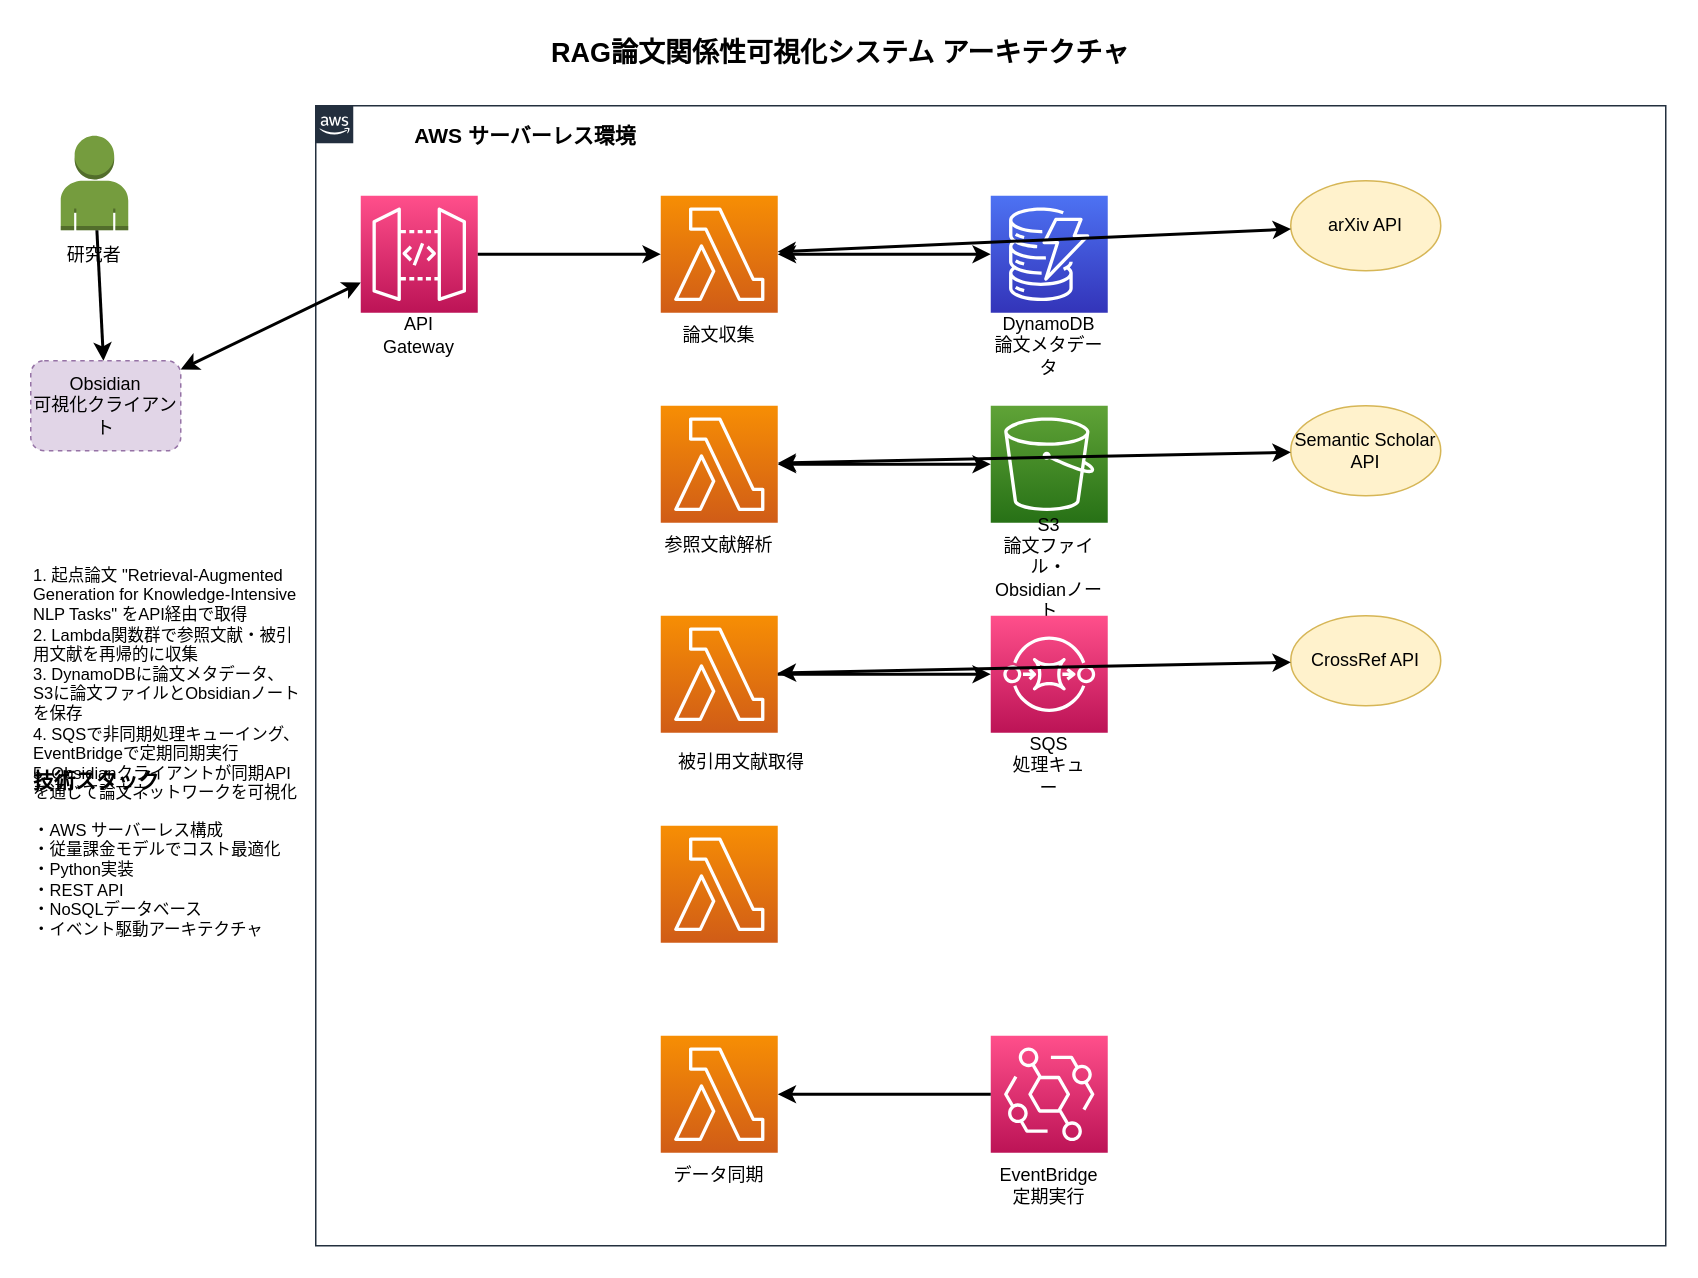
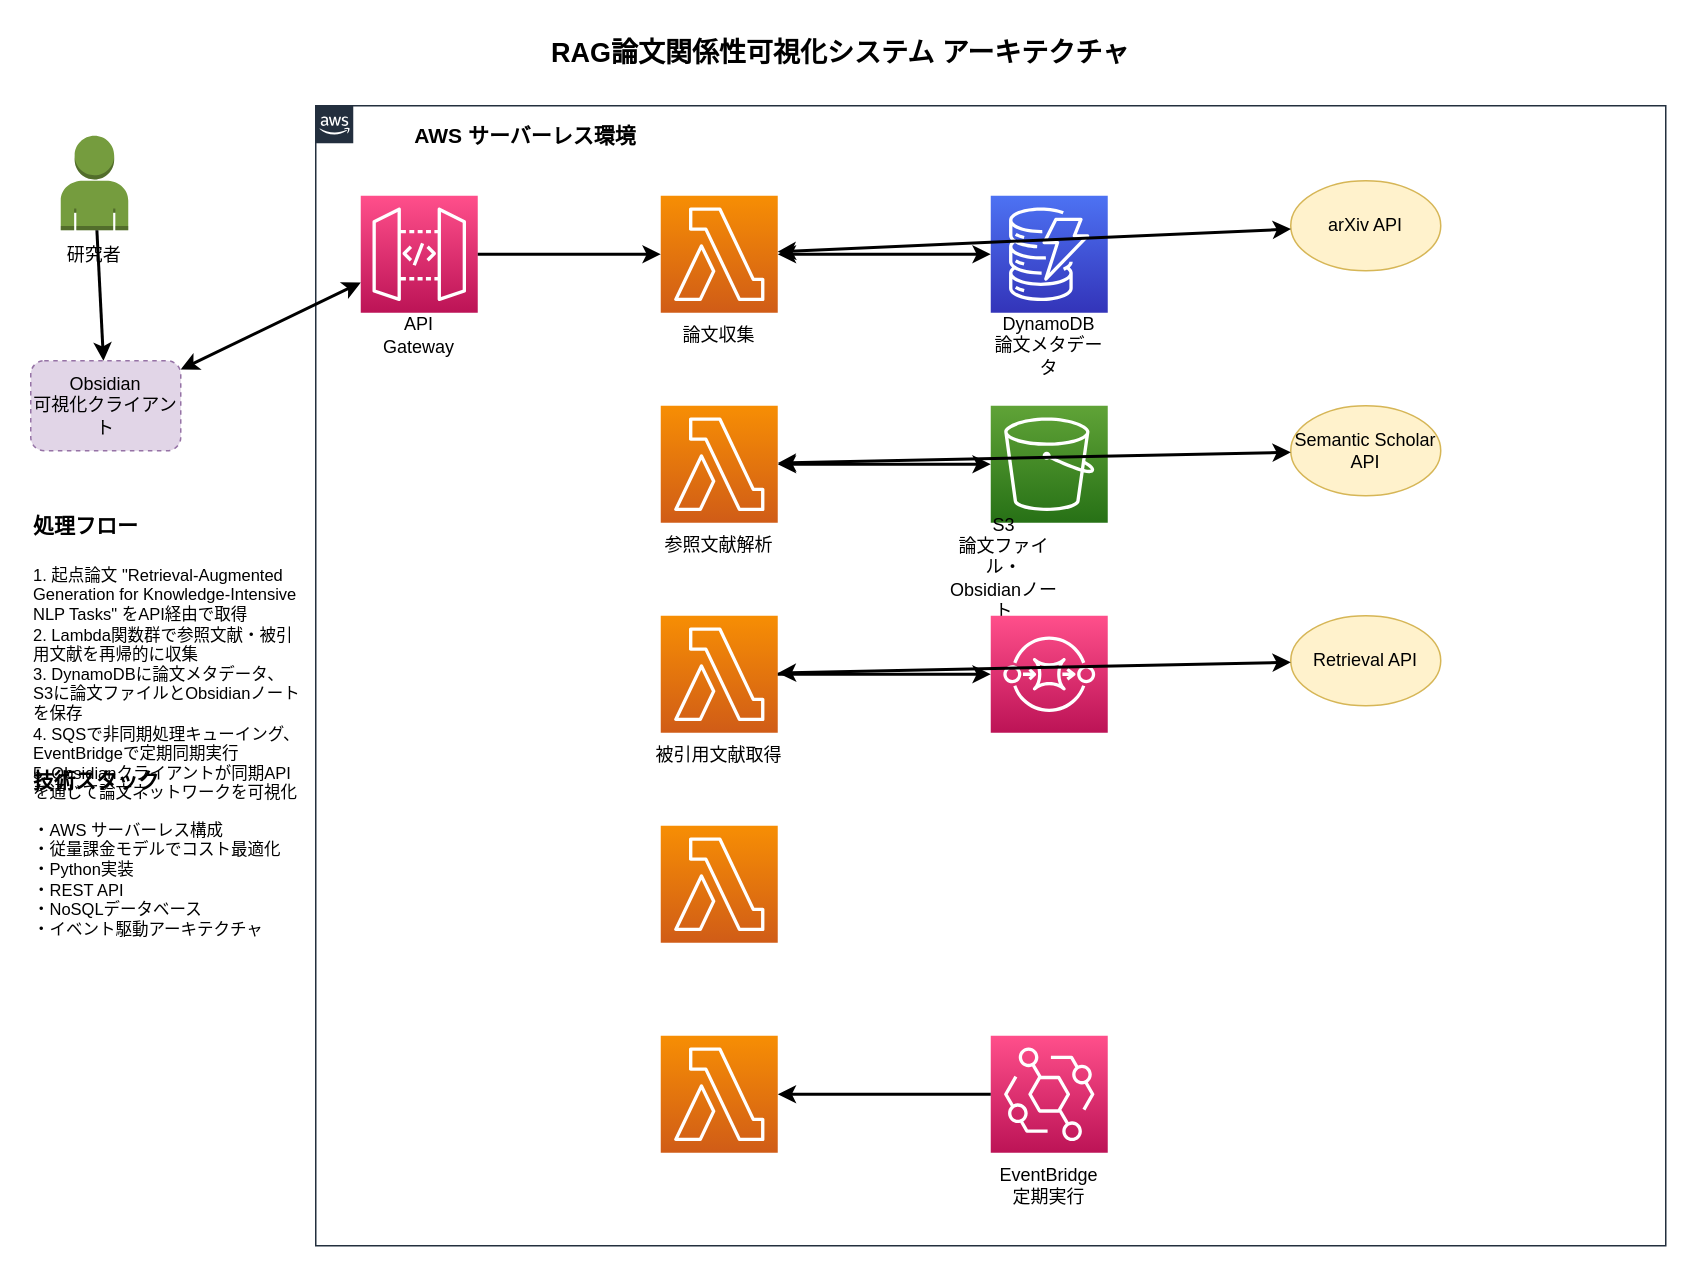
  <mxCell id="0" />
  <mxCell id="1" parent="0" />
  <mxCell id="2" value="RAG論文関係性可視化システム アーキテクチャ" style="text;html=1;strokeColor=none;fillColor=none;align=center;verticalAlign=middle;whiteSpace=wrap;rounded=0;fontSize=18;fontStyle=1" vertex="1" parent="1"><mxGeometry x="310" y="20" width="500" height="30" as="geometry" /></mxCell>
  <mxCell id="3" value="" style="outlineConnect=0;dashed=0;verticalLabelPosition=bottom;verticalAlign=top;align=center;html=1;shape=mxgraph.aws3.user;fillColor=#759C3E;gradientColor=none;" vertex="1" parent="1"><mxGeometry x="40" y="90" width="45" height="63" as="geometry" /></mxCell>
  <mxCell id="4" value="研究者" style="text;html=1;strokeColor=none;fillColor=none;align=center;verticalAlign=middle;whiteSpace=wrap;rounded=0;" vertex="1" parent="1"><mxGeometry x="30" y="160" width="65" height="20" as="geometry" /></mxCell>
  <mxCell id="5" value="Obsidian&#10;可視化クライアント" style="rounded=1;whiteSpace=wrap;html=1;fillColor=#e1d5e7;strokeColor=#9673a6;dashed=1;" vertex="1" parent="1"><mxGeometry x="20" y="240" width="100" height="60" as="geometry" /></mxCell>
  <mxCell id="6" value="" style="sketch=0;outlineConnect=0;gradientColor=none;html=1;whiteSpace=wrap;fontSize=12;fontStyle=0;shape=mxgraph.aws4.group;grIcon=mxgraph.aws4.group_aws_cloud_alt;strokeColor=#232F3E;fillColor=none;verticalAlign=top;align=left;spacingLeft=30;fontColor=#232F3E;dashed=0;" vertex="1" parent="1"><mxGeometry x="210" y="70" width="900" height="760" as="geometry" /></mxCell>
  <mxCell id="7" value="AWS サーバーレス環境" style="text;html=1;strokeColor=none;fillColor=none;align=center;verticalAlign=middle;whiteSpace=wrap;rounded=0;fontSize=14;fontStyle=1" vertex="1" parent="1"><mxGeometry x="260" y="80" width="180" height="20" as="geometry" /></mxCell>
  <mxCell id="8" value="" style="sketch=0;points=[[0,0,0],[0.25,0,0],[0.5,0,0],[0.75,0,0],[1,0,0],[0,1,0],[0.25,1,0],[0.5,1,0],[0.75,1,0],[1,1,0],[0,0.25,0],[0,0.5,0],[0,0.75,0],[1,0.25,0],[1,0.5,0],[1,0.75,0]];outlineConnect=0;fontColor=#232F3E;gradientColor=#FF4F8B;gradientDirection=north;fillColor=#BC1356;strokeColor=#ffffff;dashed=0;verticalLabelPosition=bottom;verticalAlign=top;align=center;html=1;fontSize=12;fontStyle=0;aspect=fixed;shape=mxgraph.aws4.resourceIcon;resIcon=mxgraph.aws4.api_gateway;" vertex="1" parent="1"><mxGeometry x="240" y="130" width="78" height="78" as="geometry" /></mxCell>
  <mxCell id="9" value="API Gateway" style="text;html=1;strokeColor=none;fillColor=none;align=center;verticalAlign=middle;whiteSpace=wrap;rounded=0;" vertex="1" parent="1"><mxGeometry x="249" y="215" width="60" height="15" as="geometry" /></mxCell>
  <mxCell id="10" value="" style="sketch=0;points=[[0,0,0],[0.25,0,0],[0.5,0,0],[0.75,0,0],[1,0,0],[0,1,0],[0.25,1,0],[0.5,1,0],[0.75,1,0],[1,1,0],[0,0.25,0],[0,0.5,0],[0,0.75,0],[1,0.25,0],[1,0.5,0],[1,0.75,0]];outlineConnect=0;fontColor=#232F3E;gradientColor=#F78E04;gradientDirection=north;fillColor=#D05C17;strokeColor=#ffffff;dashed=0;verticalLabelPosition=bottom;verticalAlign=top;align=center;html=1;fontSize=12;fontStyle=0;aspect=fixed;shape=mxgraph.aws4.resourceIcon;resIcon=mxgraph.aws4.lambda;" vertex="1" parent="1"><mxGeometry x="440" y="130" width="78" height="78" as="geometry" /></mxCell>
  <mxCell id="11" value="論文収集" style="text;html=1;strokeColor=none;fillColor=none;align=center;verticalAlign=middle;whiteSpace=wrap;rounded=0;" vertex="1" parent="1"><mxGeometry x="449" y="215" width="60" height="15" as="geometry" /></mxCell>
  <mxCell id="12" value="" style="sketch=0;points=[[0,0,0],[0.25,0,0],[0.5,0,0],[0.75,0,0],[1,0,0],[0,1,0],[0.25,1,0],[0.5,1,0],[0.75,1,0],[1,1,0],[0,0.25,0],[0,0.5,0],[0,0.75,0],[1,0.25,0],[1,0.5,0],[1,0.75,0]];outlineConnect=0;fontColor=#232F3E;gradientColor=#F78E04;gradientDirection=north;fillColor=#D05C17;strokeColor=#ffffff;dashed=0;verticalLabelPosition=bottom;verticalAlign=top;align=center;html=1;fontSize=12;fontStyle=0;aspect=fixed;shape=mxgraph.aws4.resourceIcon;resIcon=mxgraph.aws4.lambda;" vertex="1" parent="1"><mxGeometry x="440" y="270" width="78" height="78" as="geometry" /></mxCell>
  <mxCell id="13" value="参照文献解析" style="text;html=1;strokeColor=none;fillColor=none;align=center;verticalAlign=middle;whiteSpace=wrap;rounded=0;" vertex="1" parent="1"><mxGeometry x="439" y="355" width="80" height="15" as="geometry" /></mxCell>
  <mxCell id="14" value="" style="sketch=0;points=[[0,0,0],[0.25,0,0],[0.5,0,0],[0.75,0,0],[1,0,0],[0,1,0],[0.25,1,0],[0.5,1,0],[0.75,1,0],[1,1,0],[0,0.25,0],[0,0.5,0],[0,0.75,0],[1,0.25,0],[1,0.5,0],[1,0.75,0]];outlineConnect=0;fontColor=#232F3E;gradientColor=#F78E04;gradientDirection=north;fillColor=#D05C17;strokeColor=#ffffff;dashed=0;verticalLabelPosition=bottom;verticalAlign=top;align=center;html=1;fontSize=12;fontStyle=0;aspect=fixed;shape=mxgraph.aws4.resourceIcon;resIcon=mxgraph.aws4.lambda;" vertex="1" parent="1"><mxGeometry x="440" y="410" width="78" height="78" as="geometry" /></mxCell>
- <mxCell id="15" value="被引用文献取得" style="text;html=1;strokeColor=none;fillColor=none;align=center;verticalAlign=middle;whiteSpace=wrap;rounded=0;" vertex="1" parent="1"><mxGeometry x="449" y="500" width="90" height="15" as="geometry" /></mxCell>
+ <mxCell id="15" value="被引用文献取得" style="text;html=1;strokeColor=none;fillColor=none;align=center;verticalAlign=middle;whiteSpace=wrap;rounded=0;" vertex="1" parent="1"><mxGeometry x="434" y="495" width="90" height="15" as="geometry" /></mxCell>
  <mxCell id="16" value="" style="sketch=0;points=[[0,0,0],[0.25,0,0],[0.5,0,0],[0.75,0,0],[1,0,0],[0,1,0],[0.25,1,0],[0.5,1,0],[0.75,1,0],[1,1,0],[0,0.25,0],[0,0.5,0],[0,0.75,0],[1,0.25,0],[1,0.5,0],[1,0.75,0]];outlineConnect=0;fontColor=#232F3E;gradientColor=#F78E04;gradientDirection=north;fillColor=#D05C17;strokeColor=#ffffff;dashed=0;verticalLabelPosition=bottom;verticalAlign=top;align=center;html=1;fontSize=12;fontStyle=0;aspect=fixed;shape=mxgraph.aws4.resourceIcon;resIcon=mxgraph.aws4.lambda;" vertex="1" parent="1"><mxGeometry x="440" y="550" width="78" height="78" as="geometry" /></mxCell>
  <mxCell id="17" value="" style="sketch=0;points=[[0,0,0],[0.25,0,0],[0.5,0,0],[0.75,0,0],[1,0,0],[0,1,0],[0.25,1,0],[0.5,1,0],[0.75,1,0],[1,1,0],[0,0.25,0],[0,0.5,0],[0,0.75,0],[1,0.25,0],[1,0.5,0],[1,0.75,0]];outlineConnect=0;fontColor=#232F3E;gradientColor=#F78E04;gradientDirection=north;fillColor=#D05C17;strokeColor=#ffffff;dashed=0;verticalLabelPosition=bottom;verticalAlign=top;align=center;html=1;fontSize=12;fontStyle=0;aspect=fixed;shape=mxgraph.aws4.resourceIcon;resIcon=mxgraph.aws4.lambda;" vertex="1" parent="1"><mxGeometry x="440" y="690" width="78" height="78" as="geometry" /></mxCell>
- <mxCell id="18" value="データ同期" style="text;html=1;strokeColor=none;fillColor=none;align=center;verticalAlign=middle;whiteSpace=wrap;rounded=0;" vertex="1" parent="1"><mxGeometry x="444" y="775" width="70" height="15" as="geometry" /></mxCell>
  <mxCell id="19" value="" style="sketch=0;points=[[0,0,0],[0.25,0,0],[0.5,0,0],[0.75,0,0],[1,0,0],[0,1,0],[0.25,1,0],[0.5,1,0],[0.75,1,0],[1,1,0],[0,0.25,0],[0,0.5,0],[0,0.75,0],[1,0.25,0],[1,0.5,0],[1,0.75,0]];outlineConnect=0;fontColor=#232F3E;gradientColor=#4D72F3;gradientDirection=north;fillColor=#3334B9;strokeColor=#ffffff;dashed=0;verticalLabelPosition=bottom;verticalAlign=top;align=center;html=1;fontSize=12;fontStyle=0;aspect=fixed;shape=mxgraph.aws4.resourceIcon;resIcon=mxgraph.aws4.dynamodb;" vertex="1" parent="1"><mxGeometry x="660" y="130" width="78" height="78" as="geometry" /></mxCell>
  <mxCell id="20" value="DynamoDB&#10;論文メタデータ" style="text;html=1;strokeColor=none;fillColor=none;align=center;verticalAlign=middle;whiteSpace=wrap;rounded=0;" vertex="1" parent="1"><mxGeometry x="659" y="215" width="80" height="30" as="geometry" /></mxCell>
  <mxCell id="21" value="" style="sketch=0;points=[[0,0,0],[0.25,0,0],[0.5,0,0],[0.75,0,0],[1,0,0],[0,1,0],[0.25,1,0],[0.5,1,0],[0.75,1,0],[1,1,0],[0,0.25,0],[0,0.5,0],[0,0.75,0],[1,0.25,0],[1,0.5,0],[1,0.75,0]];outlineConnect=0;fontColor=#232F3E;gradientColor=#60A337;gradientDirection=north;fillColor=#277116;strokeColor=#ffffff;dashed=0;verticalLabelPosition=bottom;verticalAlign=top;align=center;html=1;fontSize=12;fontStyle=0;aspect=fixed;shape=mxgraph.aws4.resourceIcon;resIcon=mxgraph.aws4.s3;" vertex="1" parent="1"><mxGeometry x="660" y="270" width="78" height="78" as="geometry" /></mxCell>
- <mxCell id="22" value="S3&#10;論文ファイル・&#10;Obsidianノート" style="text;html=1;strokeColor=none;fillColor=none;align=center;verticalAlign=middle;whiteSpace=wrap;rounded=0;" vertex="1" parent="1"><mxGeometry x="659" y="355" width="80" height="45" as="geometry" /></mxCell>
+ <mxCell id="22" value="S3&#10;論文ファイル・&#10;Obsidianノート" style="text;html=1;strokeColor=none;fillColor=none;align=center;verticalAlign=middle;whiteSpace=wrap;rounded=0;" vertex="1" parent="1"><mxGeometry x="629" y="355" width="80" height="45" as="geometry" /></mxCell>
  <mxCell id="23" value="" style="sketch=0;points=[[0,0,0],[0.25,0,0],[0.5,0,0],[0.75,0,0],[1,0,0],[0,1,0],[0.25,1,0],[0.5,1,0],[0.75,1,0],[1,1,0],[0,0.25,0],[0,0.5,0],[0,0.75,0],[1,0.25,0],[1,0.5,0],[1,0.75,0]];outlineConnect=0;fontColor=#232F3E;gradientColor=#FF4F8B;gradientDirection=north;fillColor=#BC1356;strokeColor=#ffffff;dashed=0;verticalLabelPosition=bottom;verticalAlign=top;align=center;html=1;fontSize=12;fontStyle=0;aspect=fixed;shape=mxgraph.aws4.resourceIcon;resIcon=mxgraph.aws4.sqs;" vertex="1" parent="1"><mxGeometry x="660" y="410" width="78" height="78" as="geometry" /></mxCell>
- <mxCell id="24" value="SQS&#10;処理キュー" style="text;html=1;strokeColor=none;fillColor=none;align=center;verticalAlign=middle;whiteSpace=wrap;rounded=0;" vertex="1" parent="1"><mxGeometry x="669" y="495" width="60" height="30" as="geometry" /></mxCell>
  <mxCell id="25" value="" style="sketch=0;points=[[0,0,0],[0.25,0,0],[0.5,0,0],[0.75,0,0],[1,0,0],[0,1,0],[0.25,1,0],[0.5,1,0],[0.75,1,0],[1,1,0],[0,0.25,0],[0,0.5,0],[0,0.75,0],[1,0.25,0],[1,0.5,0],[1,0.75,0]];outlineConnect=0;fontColor=#232F3E;gradientColor=#FF4F8B;gradientDirection=north;fillColor=#BC1356;strokeColor=#ffffff;dashed=0;verticalLabelPosition=bottom;verticalAlign=top;align=center;html=1;fontSize=12;fontStyle=0;aspect=fixed;shape=mxgraph.aws4.resourceIcon;resIcon=mxgraph.aws4.eventbridge;" vertex="1" parent="1"><mxGeometry x="660" y="690" width="78" height="78" as="geometry" /></mxCell>
  <mxCell id="26" value="EventBridge&#10;定期実行" style="text;html=1;strokeColor=none;fillColor=none;align=center;verticalAlign=middle;whiteSpace=wrap;rounded=0;" vertex="1" parent="1"><mxGeometry x="659" y="775" width="80" height="30" as="geometry" /></mxCell>
  <mxCell id="27" value="arXiv API" style="ellipse;whiteSpace=wrap;html=1;fillColor=#fff2cc;strokeColor=#d6b656;" vertex="1" parent="1"><mxGeometry x="860" y="120" width="100" height="60" as="geometry" /></mxCell>
  <mxCell id="28" value="Semantic Scholar&#10;API" style="ellipse;whiteSpace=wrap;html=1;fillColor=#fff2cc;strokeColor=#d6b656;" vertex="1" parent="1"><mxGeometry x="860" y="270" width="100" height="60" as="geometry" /></mxCell>
- <mxCell id="29" value="CrossRef API" style="ellipse;whiteSpace=wrap;html=1;fillColor=#fff2cc;strokeColor=#d6b656;" vertex="1" parent="1"><mxGeometry x="860" y="410" width="100" height="60" as="geometry" /></mxCell>
+ <mxCell id="29" value="Retrieval API" style="ellipse;whiteSpace=wrap;html=1;fillColor=#fff2cc;strokeColor=#d6b656;" vertex="1" parent="1"><mxGeometry x="860" y="410" width="100" height="60" as="geometry" /></mxCell>
  <mxCell id="30" value="" style="endArrow=classic;html=1;strokeWidth=2;" edge="1" parent="1" source="3" target="5"><mxGeometry width="50" height="50" relative="1" as="geometry"><mxPoint x="360" y="390" as="sourcePoint" /><mxPoint x="410" y="340" as="targetPoint" /></mxGeometry></mxCell>
  <mxCell id="31" value="" style="endArrow=classic;startArrow=classic;html=1;strokeWidth=2;" edge="1" parent="1" source="5" target="8"><mxGeometry width="50" height="50" relative="1" as="geometry"><mxPoint x="360" y="390" as="sourcePoint" /><mxPoint x="410" y="340" as="targetPoint" /></mxGeometry></mxCell>
  <mxCell id="32" value="" style="endArrow=classic;html=1;strokeWidth=2;" edge="1" parent="1" source="8" target="10"><mxGeometry width="50" height="50" relative="1" as="geometry"><mxPoint x="360" y="390" as="sourcePoint" /><mxPoint x="410" y="340" as="targetPoint" /></mxGeometry></mxCell>
  <mxCell id="33" value="" style="endArrow=classic;startArrow=classic;html=1;strokeWidth=2;" edge="1" parent="1" source="10" target="19"><mxGeometry width="50" height="50" relative="1" as="geometry"><mxPoint x="360" y="390" as="sourcePoint" /><mxPoint x="410" y="340" as="targetPoint" /></mxGeometry></mxCell>
  <mxCell id="34" value="" style="endArrow=classic;startArrow=classic;html=1;strokeWidth=2;" edge="1" parent="1" source="12" target="21"><mxGeometry width="50" height="50" relative="1" as="geometry"><mxPoint x="360" y="390" as="sourcePoint" /><mxPoint x="410" y="340" as="targetPoint" /></mxGeometry></mxCell>
  <mxCell id="35" value="" style="endArrow=classic;html=1;strokeWidth=2;" edge="1" parent="1" source="14" target="23"><mxGeometry width="50" height="50" relative="1" as="geometry"><mxPoint x="360" y="390" as="sourcePoint" /><mxPoint x="410" y="340" as="targetPoint" /></mxGeometry></mxCell>
  <mxCell id="36" value="" style="endArrow=classic;html=1;strokeWidth=2;" edge="1" parent="1" source="25" target="17"><mxGeometry width="50" height="50" relative="1" as="geometry"><mxPoint x="360" y="390" as="sourcePoint" /><mxPoint x="410" y="340" as="targetPoint" /></mxGeometry></mxCell>
  <mxCell id="37" value="" style="endArrow=classic;startArrow=classic;html=1;strokeWidth=2;" edge="1" parent="1" source="10" target="27"><mxGeometry width="50" height="50" relative="1" as="geometry"><mxPoint x="360" y="390" as="sourcePoint" /><mxPoint x="410" y="340" as="targetPoint" /></mxGeometry></mxCell>
  <mxCell id="38" value="" style="endArrow=classic;startArrow=classic;html=1;strokeWidth=2;" edge="1" parent="1" source="12" target="28"><mxGeometry width="50" height="50" relative="1" as="geometry"><mxPoint x="360" y="390" as="sourcePoint" /><mxPoint x="410" y="340" as="targetPoint" /></mxGeometry></mxCell>
  <mxCell id="39" value="" style="endArrow=classic;startArrow=classic;html=1;strokeWidth=2;" edge="1" parent="1" source="14" target="29"><mxGeometry width="50" height="50" relative="1" as="geometry"><mxPoint x="360" y="390" as="sourcePoint" /><mxPoint x="410" y="340" as="targetPoint" /></mxGeometry></mxCell>
+ <mxCell id="40" value="処理フロー" style="text;html=1;strokeColor=none;fillColor=none;align=left;verticalAlign=middle;whiteSpace=wrap;rounded=0;fontSize=14;fontStyle=1" vertex="1" parent="1"><mxGeometry x="20" y="340" width="80" height="20" as="geometry" /></mxCell>
  <mxCell id="41" value="1. 起点論文 &quot;Retrieval-Augmented Generation for Knowledge-Intensive NLP Tasks&quot; をAPI経由で取得&#10;2. Lambda関数群で参照文献・被引用文献を再帰的に収集&#10;3. DynamoDBに論文メタデータ、S3に論文ファイルとObsidianノートを保存&#10;4. SQSで非同期処理キューイング、EventBridgeで定期同期実行&#10;5. Obsidianクライアントが同期APIを通じて論文ネットワークを可視化" style="text;html=1;strokeColor=none;fillColor=none;align=left;verticalAlign=top;whiteSpace=wrap;rounded=0;fontSize=11;" vertex="1" parent="1"><mxGeometry x="20" y="370" width="180" height="120" as="geometry" /></mxCell>
  <mxCell id="42" value="技術スタック" style="text;html=1;strokeColor=none;fillColor=none;align=left;verticalAlign=middle;whiteSpace=wrap;rounded=0;fontSize=14;fontStyle=1" vertex="1" parent="1"><mxGeometry x="20" y="510" width="100" height="20" as="geometry" /></mxCell>
  <mxCell id="43" value="・AWS サーバーレス構成&#10;・従量課金モデルでコスト最適化&#10;・Python実装&#10;・REST API&#10;・NoSQLデータベース&#10;・イベント駆動アーキテクチャ" style="text;html=1;strokeColor=none;fillColor=none;align=left;verticalAlign=top;whiteSpace=wrap;rounded=0;fontSize=11;" vertex="1" parent="1"><mxGeometry x="20" y="540" width="180" height="120" as="geometry" /></mxCell>
